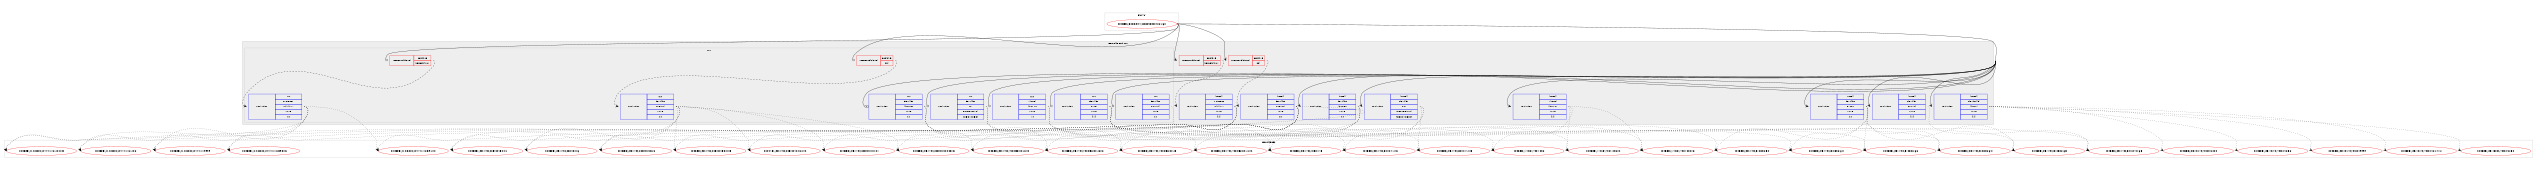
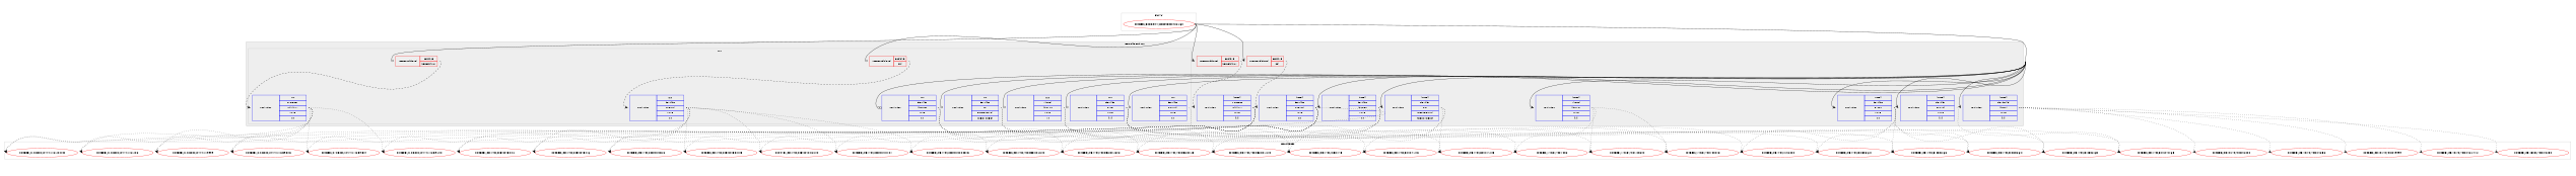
  digraph {
    compound=true
    concentrate=true
    fontname=Helvetica
    fontsize=10
    newrank=true
    rankdir=TB
    ranksep=1.5
    node [color=red fontname=Helvetica fontsize=10]
    edge [arrowhead=vee headport=w style=dotted tailport=e weight=100]
    n1 [label="portage://app-admin/apache-tools-2.4.61" width=4]
    n2 [color=blue label=<<TABLE BORDER="0" CELLBORDER="1" CELLSPACING="0" CELLPADDING="4" WIDTH="220"><TR><TD ROWSPAN="6" CELLPADDING="30">pack_dep</TD></TR><TR><TD WIDTH="110">install</TD></TR><TR><TD>sys-apps</TD></TR><TR><TD>util-linux</TD></TR><TR><TD>none</TD></TR><TR><TD>[,,]</TD></TR></TABLE>> shape=none]
    n3 [label=<<TABLE BORDER="0" CELLBORDER="1" CELLSPACING="0" CELLPADDING="4"><TR><TD ROWSPAN="3" CELLPADDING="10">use_conditional</TD></TR><TR><TD>positive</TD></TR><TR><TD>kernel_linux</TD></TR></TABLE>> shape=none]
    n4 [color=blue label=<<TABLE BORDER="0" CELLBORDER="1" CELLSPACING="0" CELLPADDING="4" WIDTH="220"><TR><TD ROWSPAN="6" CELLPADDING="30">pack_dep</TD></TR><TR><TD WIDTH="110">install</TD></TR><TR><TD>dev-libs</TD></TR><TR><TD>openssl</TD></TR><TR><TD>none</TD></TR><TR><TD>[,,]</TD></TR></TABLE>> shape=none]
    n5 [label=<<TABLE BORDER="0" CELLBORDER="1" CELLSPACING="0" CELLPADDING="4"><TR><TD ROWSPAN="3" CELLPADDING="10">use_conditional</TD></TR><TR><TD>positive</TD></TR><TR><TD>ssl</TD></TR></TABLE>> shape=none]
    n6 [color=blue label=<<TABLE BORDER="0" CELLBORDER="1" CELLSPACING="0" CELLPADDING="4" WIDTH="220"><TR><TD ROWSPAN="6" CELLPADDING="30">pack_dep</TD></TR><TR><TD WIDTH="110">install</TD></TR><TR><TD>dev-build</TD></TR><TR><TD>libtool</TD></TR><TR><TD>none</TD></TR><TR><TD>[,,]</TD></TR></TABLE>> shape=none]
    n7 [color=blue label=<<TABLE BORDER="0" CELLBORDER="1" CELLSPACING="0" CELLPADDING="4" WIDTH="220"><TR><TD ROWSPAN="6" CELLPADDING="30">pack_dep</TD></TR><TR><TD WIDTH="110">install</TD></TR><TR><TD>dev-libs</TD></TR><TR><TD>apr</TD></TR><TR><TD>greaterequal</TD></TR><TR><TD>[1.5.0,,,1.5.0]</TD></TR></TABLE>> shape=none]
    n8 [color=blue label=<<TABLE BORDER="0" CELLBORDER="1" CELLSPACING="0" CELLPADDING="4" WIDTH="220"><TR><TD ROWSPAN="6" CELLPADDING="30">pack_dep</TD></TR><TR><TD WIDTH="110">install</TD></TR><TR><TD>dev-libs</TD></TR><TR><TD>apr-util</TD></TR><TR><TD>none</TD></TR><TR><TD>[,,]</TD></TR></TABLE>> shape=none]
    n9 [color=blue label=<<TABLE BORDER="0" CELLBORDER="1" CELLSPACING="0" CELLPADDING="4" WIDTH="220"><TR><TD ROWSPAN="6" CELLPADDING="30">pack_dep</TD></TR><TR><TD WIDTH="110">install</TD></TR><TR><TD>dev-libs</TD></TR><TR><TD>expat</TD></TR><TR><TD>none</TD></TR><TR><TD>[,,]</TD></TR></TABLE>> shape=none]
    n10 [color=blue label=<<TABLE BORDER="0" CELLBORDER="1" CELLSPACING="0" CELLPADDING="4" WIDTH="220"><TR><TD ROWSPAN="6" CELLPADDING="30">pack_dep</TD></TR><TR><TD WIDTH="110">install</TD></TR><TR><TD>dev-libs</TD></TR><TR><TD>libpcre2</TD></TR><TR><TD>none</TD></TR><TR><TD>[,,]</TD></TR></TABLE>> shape=none]
    n11 [color=blue label=<<TABLE BORDER="0" CELLBORDER="1" CELLSPACING="0" CELLPADDING="4" WIDTH="220"><TR><TD ROWSPAN="6" CELLPADDING="30">pack_dep</TD></TR><TR><TD WIDTH="110">install</TD></TR><TR><TD>virtual</TD></TR><TR><TD>libcrypt</TD></TR><TR><TD>none</TD></TR><TR><TD>[,,]</TD></TR></TABLE>> shape=none]
    n12 [color=blue label=<<TABLE BORDER="0" CELLBORDER="1" CELLSPACING="0" CELLPADDING="4" WIDTH="220"><TR><TD ROWSPAN="6" CELLPADDING="30">pack_dep</TD></TR><TR><TD WIDTH="110">run</TD></TR><TR><TD>sys-apps</TD></TR><TR><TD>util-linux</TD></TR><TR><TD>none</TD></TR><TR><TD>[,,]</TD></TR></TABLE>> shape=none]
    n13 [label=<<TABLE BORDER="0" CELLBORDER="1" CELLSPACING="0" CELLPADDING="4"><TR><TD ROWSPAN="3" CELLPADDING="10">use_conditional</TD></TR><TR><TD>positive</TD></TR><TR><TD>kernel_linux</TD></TR></TABLE>> shape=none]
    n14 [color=blue label=<<TABLE BORDER="0" CELLBORDER="1" CELLSPACING="0" CELLPADDING="4" WIDTH="220"><TR><TD ROWSPAN="6" CELLPADDING="30">pack_dep</TD></TR><TR><TD WIDTH="110">run</TD></TR><TR><TD>dev-libs</TD></TR><TR><TD>openssl</TD></TR><TR><TD>none</TD></TR><TR><TD>[,,]</TD></TR></TABLE>> shape=none]
    n15 [label=<<TABLE BORDER="0" CELLBORDER="1" CELLSPACING="0" CELLPADDING="4"><TR><TD ROWSPAN="3" CELLPADDING="10">use_conditional</TD></TR><TR><TD>positive</TD></TR><TR><TD>ssl</TD></TR></TABLE>> shape=none]
    n16 [color=blue label=<<TABLE BORDER="0" CELLBORDER="1" CELLSPACING="0" CELLPADDING="4" WIDTH="220"><TR><TD ROWSPAN="6" CELLPADDING="30">pack_dep</TD></TR><TR><TD WIDTH="110">run</TD></TR><TR><TD>dev-libs</TD></TR><TR><TD>apr</TD></TR><TR><TD>greaterequal</TD></TR><TR><TD>[1.5.0,,,1.5.0]</TD></TR></TABLE>> shape=none]
    n17 [color=blue label=<<TABLE BORDER="0" CELLBORDER="1" CELLSPACING="0" CELLPADDING="4" WIDTH="220"><TR><TD ROWSPAN="6" CELLPADDING="30">pack_dep</TD></TR><TR><TD WIDTH="110">run</TD></TR><TR><TD>dev-libs</TD></TR><TR><TD>apr-util</TD></TR><TR><TD>none</TD></TR><TR><TD>[,,]</TD></TR></TABLE>> shape=none]
    n18 [color=blue label=<<TABLE BORDER="0" CELLBORDER="1" CELLSPACING="0" CELLPADDING="4" WIDTH="220"><TR><TD ROWSPAN="6" CELLPADDING="30">pack_dep</TD></TR><TR><TD WIDTH="110">run</TD></TR><TR><TD>dev-libs</TD></TR><TR><TD>expat</TD></TR><TR><TD>none</TD></TR><TR><TD>[,,]</TD></TR></TABLE>> shape=none]
    n19 [color=blue label=<<TABLE BORDER="0" CELLBORDER="1" CELLSPACING="0" CELLPADDING="4" WIDTH="220"><TR><TD ROWSPAN="6" CELLPADDING="30">pack_dep</TD></TR><TR><TD WIDTH="110">run</TD></TR><TR><TD>dev-libs</TD></TR><TR><TD>libpcre2</TD></TR><TR><TD>none</TD></TR><TR><TD>[,,]</TD></TR></TABLE>> shape=none]
    n20 [color=blue label=<<TABLE BORDER="0" CELLBORDER="1" CELLSPACING="0" CELLPADDING="4" WIDTH="220"><TR><TD ROWSPAN="6" CELLPADDING="30">pack_dep</TD></TR><TR><TD WIDTH="110">run</TD></TR><TR><TD>virtual</TD></TR><TR><TD>libcrypt</TD></TR><TR><TD>none</TD></TR><TR><TD>[,,]</TD></TR></TABLE>> shape=none]
    n21 [label="portage://sys-apps/util-linux-9999" width=4]
    n22 [label="portage://sys-apps/util-linux-2.40.2" width=4]
    n23 [label="portage://sys-apps/util-linux-2.40.1-r3" width=4]
    n24 [label="portage://sys-apps/util-linux-2.39.4-r1" width=4]
+   n25 [label="portage://sys-apps/util-linux-2.39.3-r7" width=4]
    n26 [label="portage://sys-apps/util-linux-2.39.3-r2" width=4]
    n27 [label="portage://dev-libs/openssl-3.3.1-r3" width=4]
    n28 [label="portage://dev-libs/openssl-3.2.2" width=4]
-   n29 [label="portage://dev-libs/pack-3.1.6" width=4]
+   n29 [label="portage://dev-libs/openssl-3.1.6" width=4]
    n30 [label="portage://dev-libs/openssl-3.1.14" width=4]
    n31 [label="portage://dev-libs/openssl-3.0.13-r2" width=4]
    n32 [label="portage://dev-libs/openssl-1.1.1w" width=4]
    n33 [label="positive://dev-libs/openssl-1.0.2u-r1" width=4]
    n34 [label="portage://dev-build/libtool-9999" width=4]
    n35 [label="portage://dev-build/libtool-2.5.2" width=4]
    n36 [label="portage://dev-build/libtool-2.5.1" width=4]
    n37 [label="portage://dev-apps/libtool-2.5.0" width=4]
    n38 [label="portage://dev-build/libtool-2.4.7-r4" width=4]
    n39 [label="portage://dev-libs/use-1.7.5" width=4]
    n40 [label="portage://dev-libs/apr-1.7.4-r3" width=4]
    n41 [label="portage://dev-libs/apr-1.7.4-r2" width=4]
    n42 [label="portage://dev-libs/apr-util-1.6.3" width=4]
    n43 [label="portage://dev-libs/expat-2.6.3" width=4]
    n44 [label="portage://dev-libs/expat-2.6.2" width=4]
    n45 [label="portage://dev-libs/expat-2.6.1" width=4]
    n46 [label="portage://dev-libs/expat-2.6.0" width=4]
-   n47 [label="portage://dev-libs/expat-2.5.0" width=4]
+   n47 [label="portage://dev-libs/run-2.5.0" width=4]
    n48 [label="portage://dev-libs/libpcre2-10.44-r1" width=4]
    n49 [label="portage://dev-libs/libpcre2-10.43" width=4]
    n50 [label="portage://dev-libs/libpcre2-10.42-r2" width=4]
    n51 [label="portage://dev-libs/libpcre8-10.42-r1" width=4]
    n52 [label="portage://virtual/libcrypt-2-r1" width=4]
    n53 [label="portage://virtual/libcrypt-2" width=4]
    n54 [label="portage://virtual/libcrypt-1-r2" width=4]
    subgraph cluster_1 {
      color=gray
      label=<<i>ebuild</i>>
      n1
    }
    subgraph cluster_2 {
      color=gray
      label=<<i>dependencies</i>>
      subgraph cluster_3 {
        color=gray
        fillcolor="#eeeeee"
        label=<<i>compile</i>>
        style=filled
        subgraph sub_4 {
          color=gray
          fillcolor="#eeeeee"
          label=<<i>compile</i>>
          style=filled
          n3
          subgraph sub_5 {
            color=gray
            fillcolor="#eeeeee"
            label=<<i>compile</i>>
            style=filled
            n2
          }
        }
        subgraph sub_6 {
          color=gray
          fillcolor="#eeeeee"
          label=<<i>compile</i>>
          style=filled
          n5
          subgraph sub_7 {
            color=gray
            fillcolor="#eeeeee"
            label=<<i>compile</i>>
            style=filled
            n4
          }
        }
        subgraph sub_8 {
          color=gray
          fillcolor="#eeeeee"
          label=<<i>compile</i>>
          style=filled
          n6
        }
        subgraph sub_9 {
          color=gray
          fillcolor="#eeeeee"
          label=<<i>compile</i>>
          style=filled
          n7
        }
        subgraph sub_10 {
          color=gray
          fillcolor="#eeeeee"
          label=<<i>compile</i>>
          style=filled
          n8
        }
        subgraph sub_11 {
          color=gray
          fillcolor="#eeeeee"
          label=<<i>compile</i>>
          style=filled
          n9
        }
        subgraph sub_12 {
          color=gray
          fillcolor="#eeeeee"
          label=<<i>compile</i>>
          style=filled
          n10
        }
        subgraph sub_13 {
          color=gray
          fillcolor="#eeeeee"
          label=<<i>compile</i>>
          style=filled
          n11
        }
      }
      subgraph cluster_14 {
        color=gray
        fillcolor="#eeeeee"
        label=<<i>compile and run</i>>
        style=filled
      }
      subgraph cluster_15 {
        color=gray
        fillcolor="#eeeeee"
        label=<<i>run</i>>
        style=filled
        subgraph sub_16 {
          color=gray
          fillcolor="#eeeeee"
          label=<<i>run</i>>
          style=filled
          n13
          subgraph sub_17 {
            color=gray
            fillcolor="#eeeeee"
            label=<<i>run</i>>
            style=filled
            n12
          }
        }
        subgraph sub_18 {
          color=gray
          fillcolor="#eeeeee"
          label=<<i>run</i>>
          style=filled
          n15
          subgraph sub_19 {
            color=gray
            fillcolor="#eeeeee"
            label=<<i>run</i>>
            style=filled
            n14
          }
        }
        subgraph sub_20 {
          color=gray
          fillcolor="#eeeeee"
          label=<<i>run</i>>
          style=filled
          n16
        }
        subgraph sub_21 {
          color=gray
          fillcolor="#eeeeee"
          label=<<i>run</i>>
          style=filled
          n17
        }
        subgraph sub_22 {
          color=gray
          fillcolor="#eeeeee"
          label=<<i>run</i>>
          style=filled
          n18
        }
        subgraph sub_23 {
          color=gray
          fillcolor="#eeeeee"
          label=<<i>run</i>>
          style=filled
          n19
        }
        subgraph sub_24 {
          color=gray
          fillcolor="#eeeeee"
          label=<<i>run</i>>
          style=filled
          n20
        }
      }
    }
    subgraph cluster_25 {
      color=gray
      label=<<i>candidates</i>>
      rank=same
      subgraph sub_26 {
        color=black
        label=<<i>candidates</i>>
        nodesep=1
        rank=same
        n21
        n22
        n23
        n24
+       n25
        n26
      }
      subgraph sub_27 {
        color=black
        label=<<i>candidates</i>>
        nodesep=1
        rank=same
        n27
        n28
        n29
        n30
        n31
        n32
        n33
      }
      subgraph sub_28 {
        color=black
        label=<<i>candidates</i>>
        nodesep=1
        rank=same
        n34
        n35
        n36
        n37
        n38
      }
      subgraph sub_29 {
        color=black
        label=<<i>candidates</i>>
        nodesep=1
        rank=same
        n39
        n40
        n41
      }
      subgraph sub_30 {
        color=black
        label=<<i>candidates</i>>
        nodesep=1
        rank=same
        n42
      }
      subgraph sub_31 {
        color=black
        label=<<i>candidates</i>>
        nodesep=1
        rank=same
        n43
        n44
        n45
        n46
        n47
      }
      subgraph sub_32 {
        color=black
        label=<<i>candidates</i>>
        nodesep=1
        rank=same
        n48
        n49
        n50
        n51
      }
      subgraph sub_33 {
        color=black
        label=<<i>candidates</i>>
        nodesep=1
        rank=same
        n52
        n53
        n54
      }
      subgraph sub_34 {
        color=black
        label=<<i>candidates</i>>
        nodesep=1
        rank=same
        n21
        n22
        n23
        n24
+       n25
        n26
      }
      subgraph sub_35 {
        color=black
        label=<<i>candidates</i>>
        nodesep=1
        rank=same
        n27
        n28
        n29
        n30
        n31
        n32
        n33
      }
      subgraph sub_36 {
        color=black
        label=<<i>candidates</i>>
        nodesep=1
        rank=same
        n39
        n40
        n41
      }
      subgraph sub_37 {
        color=black
        label=<<i>candidates</i>>
        nodesep=1
        rank=same
        n42
      }
      subgraph sub_38 {
        color=black
        label=<<i>candidates</i>>
        nodesep=1
        rank=same
        n43
        n44
        n45
        n46
        n47
      }
      subgraph sub_39 {
        color=black
        label=<<i>candidates</i>>
        nodesep=1
        rank=same
        n48
        n49
        n50
        n51
      }
      subgraph sub_40 {
        color=black
        label=<<i>candidates</i>>
        nodesep=1
        rank=same
        n52
        n53
        n54
      }
    }
    n1 -> n3 [style=solid weight=20]
    n1 -> n5 [style=solid weight=20]
    n1 -> n6 [style=solid weight=20]
    n1 -> n7 [style=solid weight=20]
    n1 -> n8 [style=solid weight=20]
    n1 -> n9 [style=solid weight=20]
    n1 -> n10 [style=solid weight=20]
    n1 -> n11 [style=solid weight=20]
    n1 -> n13 [arrowhead=odot style=solid weight=20]
    n1 -> n15 [arrowhead=odot style=solid weight=20]
    n1 -> n16 [arrowhead=odot style=solid weight=20]
    n1 -> n17 [arrowhead=odot style=solid weight=20]
    n1 -> n18 [arrowhead=odot style=solid weight=20]
    n1 -> n19 [arrowhead=odot style=solid weight=20]
    n1 -> n20 [arrowhead=odot style=solid weight=20]
    n2 -> n21
    n2 -> n22
    n2 -> n23
    n2 -> n24
+   n2 -> n25
    n2 -> n26
    n3 -> n2 [style=dashed weight=20]
    n4 -> n27
    n4 -> n28
    n4 -> n29
    n4 -> n30
    n4 -> n31
    n4 -> n32
    n4 -> n33
    n5 -> n4 [style=dashed weight=20]
    n6 -> n34
    n6 -> n35
    n6 -> n36
    n6 -> n37
    n6 -> n38
    n7 -> n39
    n7 -> n40
    n7 -> n41
    n8 -> n42
    n9 -> n43
    n9 -> n44
    n9 -> n45
    n9 -> n46
    n9 -> n47
    n10 -> n48
    n10 -> n49
    n10 -> n50
    n10 -> n51
    n11 -> n52
    n11 -> n53
    n11 -> n54
    n12 -> n21
    n12 -> n22
    n12 -> n23
    n12 -> n24
+   n12 -> n25
    n12 -> n26
    n13 -> n12 [style=dashed weight=20]
    n14 -> n27
    n14 -> n28
    n14 -> n29
    n14 -> n30
    n14 -> n31
    n14 -> n32
    n14 -> n33
    n15 -> n14 [style=dashed weight=20]
    n16 -> n39
    n16 -> n40
    n16 -> n41
    n17 -> n42
    n18 -> n43
    n18 -> n44
    n18 -> n45
    n18 -> n46
    n18 -> n47
    n19 -> n48
    n19 -> n49
    n19 -> n50
    n19 -> n51
    n20 -> n52
    n20 -> n53
    n20 -> n54
  }
